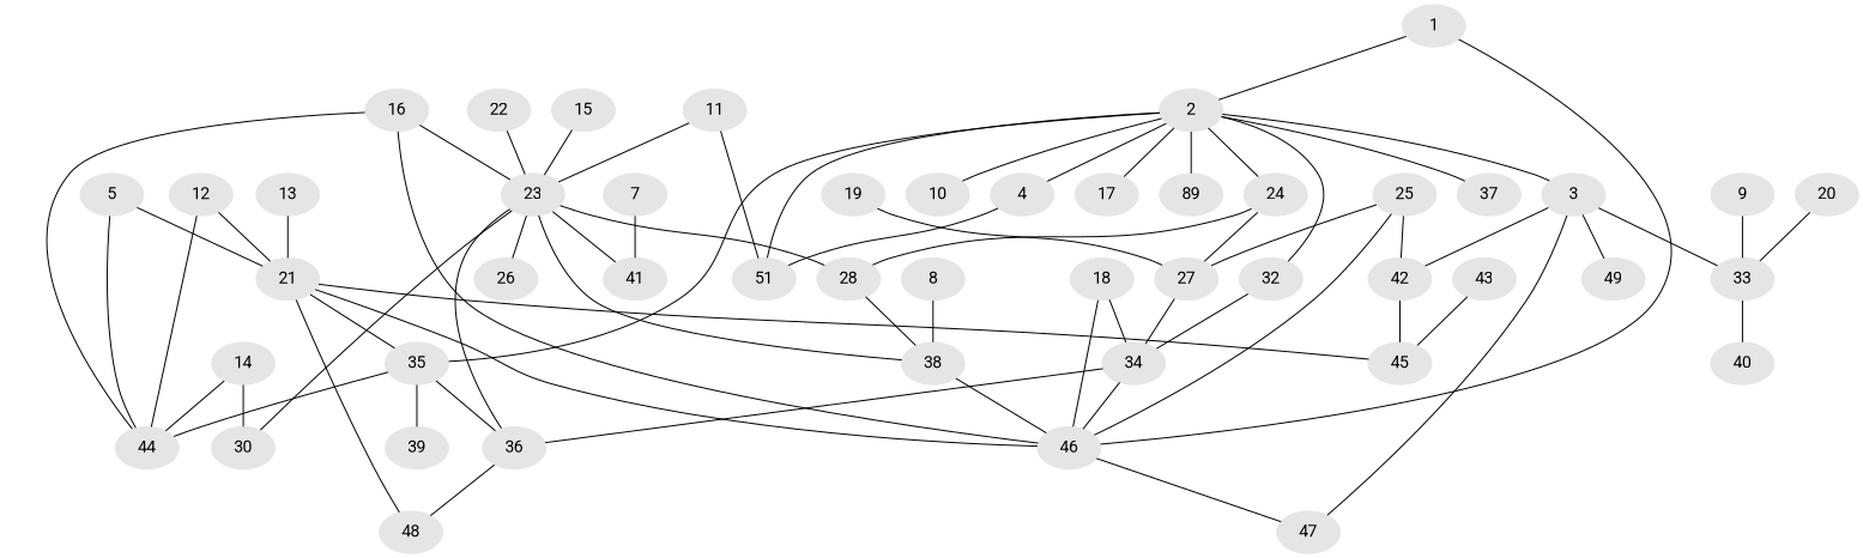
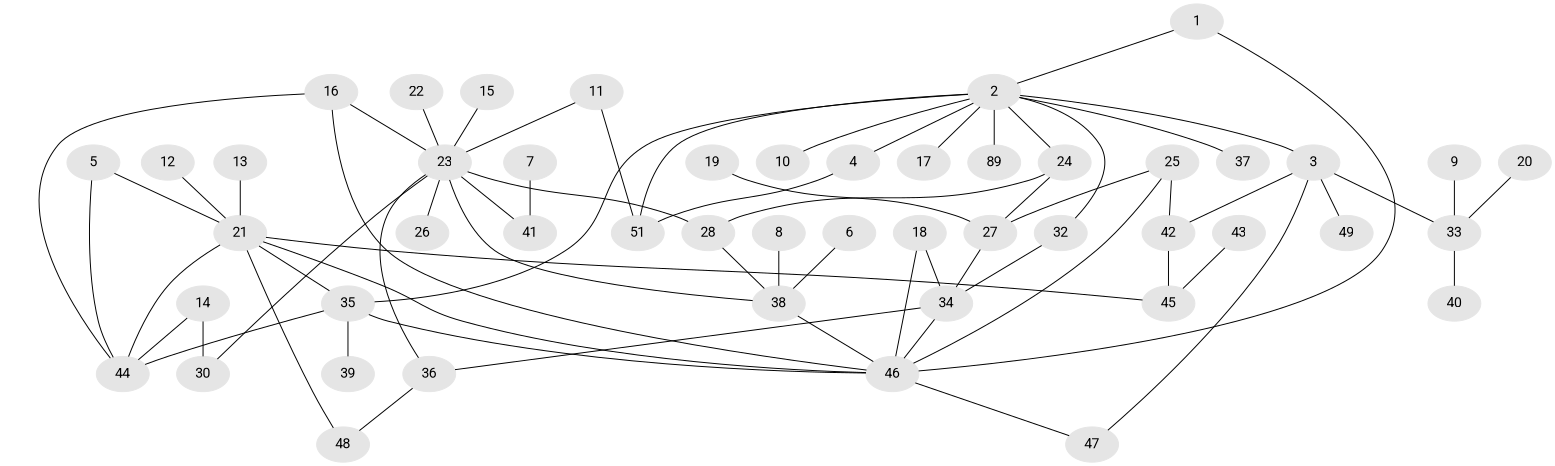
  graph {
    fontname=Roboto
    node [color=gray90 fontname=Roboto style=filled]
    edge [fontname=Roboto weight=1.0]
    1
    2
    46
    3
    4
    10
    17
    24
    n9 [label=89]
    n10 [label=51]
    32
    35
    37
    47
    33
    42
    49
    27
    28
    34
    44
    39
    40
    45
    5
    21
    48
+   6
    38
    7
    41
    8
    9
    11
    23
    30
    26
    36
    12
    13
    14
    15
    16
    18
    19
    20
    22
    25
    43
    1 -- 2
    1 -- 46
    2 -- 3
    2 -- 4
    2 -- 10
    2 -- 17
    2 -- 24
    2 -- n9 [weight=2.0]
    2 -- n10
    2 -- 32
    2 -- 35 [weight=2.0]
    2 -- 37
    46 -- 47
    3 -- 47
    3 -- 33
    3 -- 42
    3 -- 49
    4 -- n10
    24 -- 27
    24 -- 28
    32 -- 34
-   35 -- 36
+   35 -- 46
    35 -- 44
    35 -- 39
    33 -- 40
    42 -- 45
    27 -- 34
    28 -- 38
    34 -- 46
    34 -- 36
    5 -- 44
    5 -- 21
    21 -- 46
    21 -- 35
-   12 -- 44
+   21 -- 44
    21 -- 45
    21 -- 48
+   6 -- 38
    38 -- 46
    7 -- 41
    8 -- 38
    9 -- 33
    11 -- n10
    11 -- 23
    23 -- 28
    23 -- 38
    23 -- 41
    23 -- 30
    23 -- 26
    23 -- 36
    36 -- 48
    12 -- 21
    13 -- 21
    14 -- 44
    14 -- 30
    15 -- 23
    16 -- 46
    16 -- 44
    16 -- 23
    18 -- 46
    18 -- 34
    19 -- 27
    20 -- 33
    22 -- 23
    25 -- 46
    25 -- 42
    25 -- 27
    43 -- 45
  }
